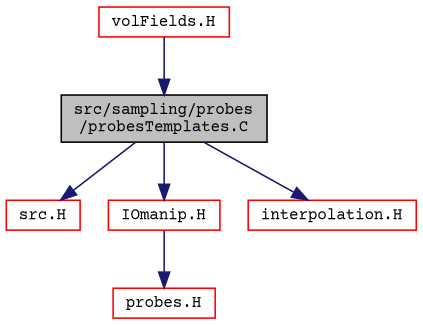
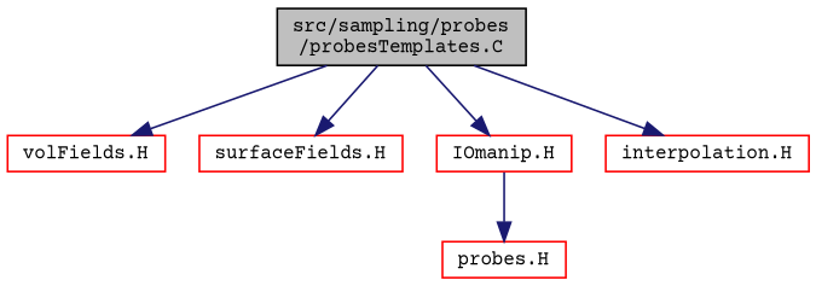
  digraph {
    fontname="Courier Prime"
    node [color=red fontname="Courier Prime" fontsize=10 shape=record]
    edge [color=midnightblue fontname="Courier Prime" fontsize=10 labelfontname=FreeSans labelfontsize=10 style=solid]
    n1 [color=black fillcolor=grey75 fontcolor=black height=0.2 label="src/sampling/probes\l/probesTemplates.C" style=filled width=0.4]
    n2 [height=0.2 label="volFields.H" width=0.4]
-   n3 [height=0.2 label="src.H" width=0.4]
+   n3 [height=0.2 label="surfaceFields.H" width=0.4]
    n4 [height=0.2 label="IOmanip.H" width=0.4]
    n5 [height=0.2 label="interpolation.H" width=0.4]
    n6 [height=0.2 label="probes.H" width=0.4]
-   n2 -> n1
+   n1 -> n2
    n1 -> n3
    n1 -> n4
    n1 -> n5
    n4 -> n6
  }
